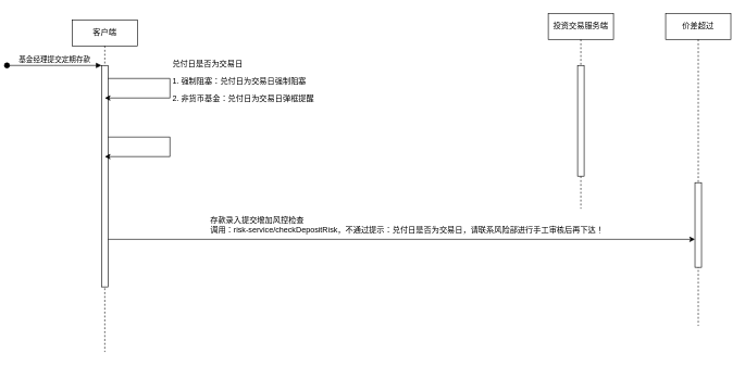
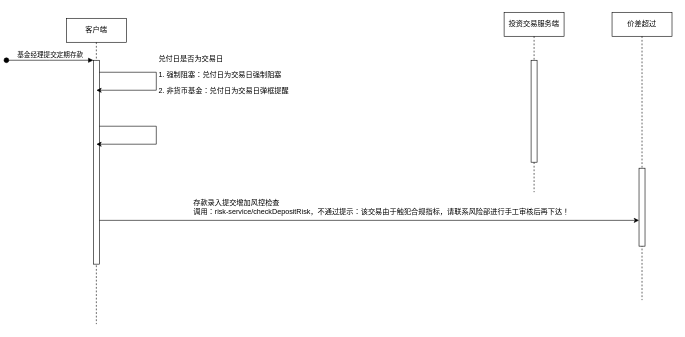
  <mxCell id="0" />
  <mxCell id="1" parent="0" />
  <mxCell id="2" value="客户端" style="shape=umlLifeline;perimeter=lifelinePerimeter;whiteSpace=wrap;html=1;container=0;dropTarget=0;collapsible=0;recursiveResize=0;outlineConnect=0;portConstraint=eastwest;newEdgeStyle={&quot;edgeStyle&quot;:&quot;elbowEdgeStyle&quot;,&quot;elbow&quot;:&quot;vertical&quot;,&quot;curved&quot;:0,&quot;rounded&quot;:0};" parent="1" vertex="1"><mxGeometry x="20" y="30" width="100" height="510" as="geometry" /></mxCell>
  <mxCell id="3" value="" style="html=1;points=[];perimeter=orthogonalPerimeter;outlineConnect=0;targetShapes=umlLifeline;portConstraint=eastwest;newEdgeStyle={&quot;edgeStyle&quot;:&quot;elbowEdgeStyle&quot;,&quot;elbow&quot;:&quot;vertical&quot;,&quot;curved&quot;:0,&quot;rounded&quot;:0};" parent="2" vertex="1"><mxGeometry x="45" y="70" width="10" height="340" as="geometry" /></mxCell>
  <mxCell id="4" value="基金经理提交定期存款" style="html=1;verticalAlign=bottom;startArrow=oval;endArrow=block;startSize=8;edgeStyle=elbowEdgeStyle;elbow=vertical;curved=0;rounded=0;" parent="2" target="3" edge="1"><mxGeometry relative="1" as="geometry"><mxPoint x="-100" y="70" as="sourcePoint" /></mxGeometry></mxCell>
  <mxCell id="5" value="投资交易服务端" style="shape=umlLifeline;perimeter=lifelinePerimeter;whiteSpace=wrap;html=1;container=0;dropTarget=0;collapsible=0;recursiveResize=0;outlineConnect=0;portConstraint=eastwest;newEdgeStyle={&quot;edgeStyle&quot;:&quot;elbowEdgeStyle&quot;,&quot;elbow&quot;:&quot;vertical&quot;,&quot;curved&quot;:0,&quot;rounded&quot;:0};" parent="1" vertex="1"><mxGeometry x="750" y="20" width="100" height="300" as="geometry" /></mxCell>
  <mxCell id="6" value="" style="html=1;points=[];perimeter=orthogonalPerimeter;outlineConnect=0;targetShapes=umlLifeline;portConstraint=eastwest;newEdgeStyle={&quot;edgeStyle&quot;:&quot;elbowEdgeStyle&quot;,&quot;elbow&quot;:&quot;vertical&quot;,&quot;curved&quot;:0,&quot;rounded&quot;:0};" parent="5" vertex="1"><mxGeometry x="45" y="80" width="10" height="170" as="geometry" /></mxCell>
  <mxCell id="7" value="价差超过" style="shape=umlLifeline;perimeter=lifelinePerimeter;whiteSpace=wrap;html=1;container=0;dropTarget=0;collapsible=0;recursiveResize=0;outlineConnect=0;portConstraint=eastwest;newEdgeStyle={&quot;edgeStyle&quot;:&quot;elbowEdgeStyle&quot;,&quot;elbow&quot;:&quot;vertical&quot;,&quot;curved&quot;:0,&quot;rounded&quot;:0};" vertex="1" parent="1"><mxGeometry x="930" y="20" width="100" height="480" as="geometry" /></mxCell>
  <mxCell id="8" value="" style="html=1;points=[];perimeter=orthogonalPerimeter;outlineConnect=0;targetShapes=umlLifeline;portConstraint=eastwest;newEdgeStyle={&quot;edgeStyle&quot;:&quot;elbowEdgeStyle&quot;,&quot;elbow&quot;:&quot;vertical&quot;,&quot;curved&quot;:0,&quot;rounded&quot;:0};" vertex="1" parent="7"><mxGeometry x="45" y="260" width="10" height="130" as="geometry" /></mxCell>
  <mxCell id="9" value="" style="endArrow=classic;html=1;rounded=0;" edge="1" parent="1"><mxGeometry width="50" height="50" relative="1" as="geometry"><mxPoint x="74.98" y="120" as="sourcePoint" /><mxPoint x="70.004" y="150" as="targetPoint" /><Array as="points"><mxPoint x="170" y="120" /><mxPoint x="170" y="150" /></Array></mxGeometry></mxCell>
  <mxCell id="10" value="" style="endArrow=classic;html=1;rounded=0;" edge="1" parent="1"><mxGeometry width="50" height="50" relative="1" as="geometry"><mxPoint x="74.98" y="210" as="sourcePoint" /><mxPoint x="70.004" y="240" as="targetPoint" /><Array as="points"><mxPoint x="170" y="210" /><mxPoint x="170" y="240" /></Array></mxGeometry></mxCell>
  <mxCell id="11" value="&lt;font style=&quot;font-size: 12px;&quot;&gt;兑付日是否为交易日&lt;br&gt;&lt;p&gt;1. 强制阻塞：兑付日为交易日强制阻塞&lt;/p&gt;&lt;p&gt;2. 非货币基金：兑付日为交易日弹框提醒&lt;/p&gt;&lt;/font&gt;" style="text;html=1;strokeColor=none;fillColor=none;align=left;verticalAlign=middle;whiteSpace=wrap;rounded=0;fontSize=9;spacing=0;" vertex="1" parent="1"><mxGeometry x="174" y="115" width="217" height="30" as="geometry" /></mxCell>
  <mxCell id="12" value="" style="endArrow=classic;html=1;rounded=0;" edge="1" parent="1"><mxGeometry width="50" height="50" relative="1" as="geometry"><mxPoint x="75" y="367" as="sourcePoint" /><mxPoint x="975" y="367" as="targetPoint" /></mxGeometry></mxCell>
- <mxCell id="13" value="存款录入提交增加风控检查&lt;br&gt;调用：risk-service/checkDepositRisk，不通过提示：兑付日是否为交易日，请联系风险部进行手工审核后再下达！" style="text;html=1;strokeColor=none;fillColor=none;align=left;verticalAlign=middle;whiteSpace=wrap;rounded=0;" vertex="1" parent="1"><mxGeometry x="230" y="330" width="640" height="30" as="geometry" /></mxCell>
+ <mxCell id="13" value="存款录入提交增加风控检查&lt;br&gt;调用：risk-service/checkDepositRisk，不通过提示：该交易由于触犯合规指标，请联系风险部进行手工审核后再下达！" style="text;html=1;strokeColor=none;fillColor=none;align=left;verticalAlign=middle;whiteSpace=wrap;rounded=0;" vertex="1" parent="1"><mxGeometry x="230" y="330" width="640" height="30" as="geometry" /></mxCell>
